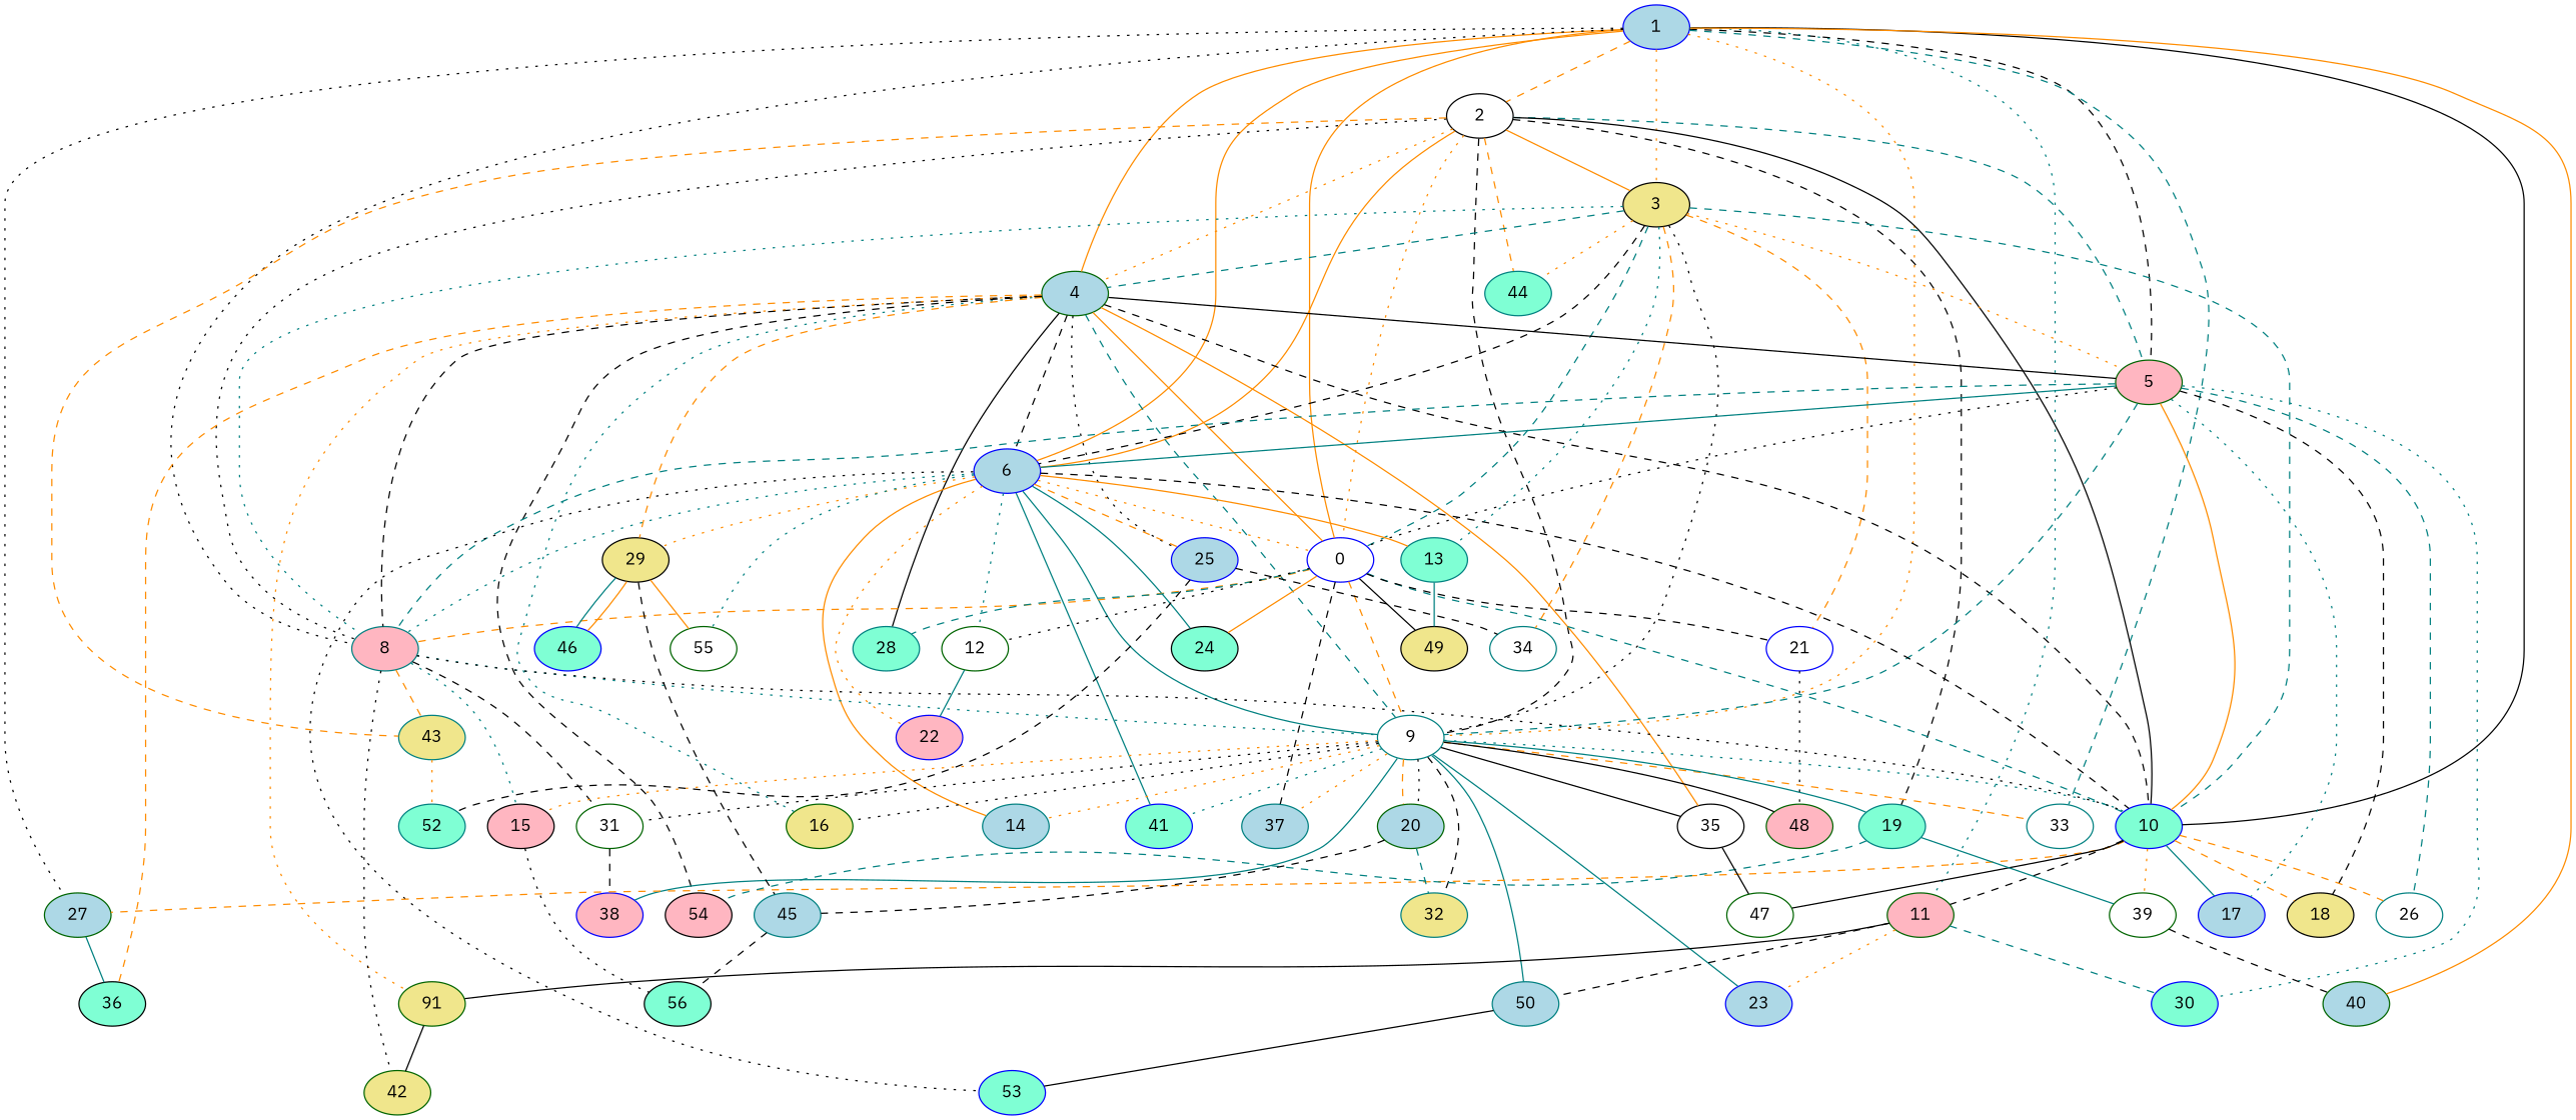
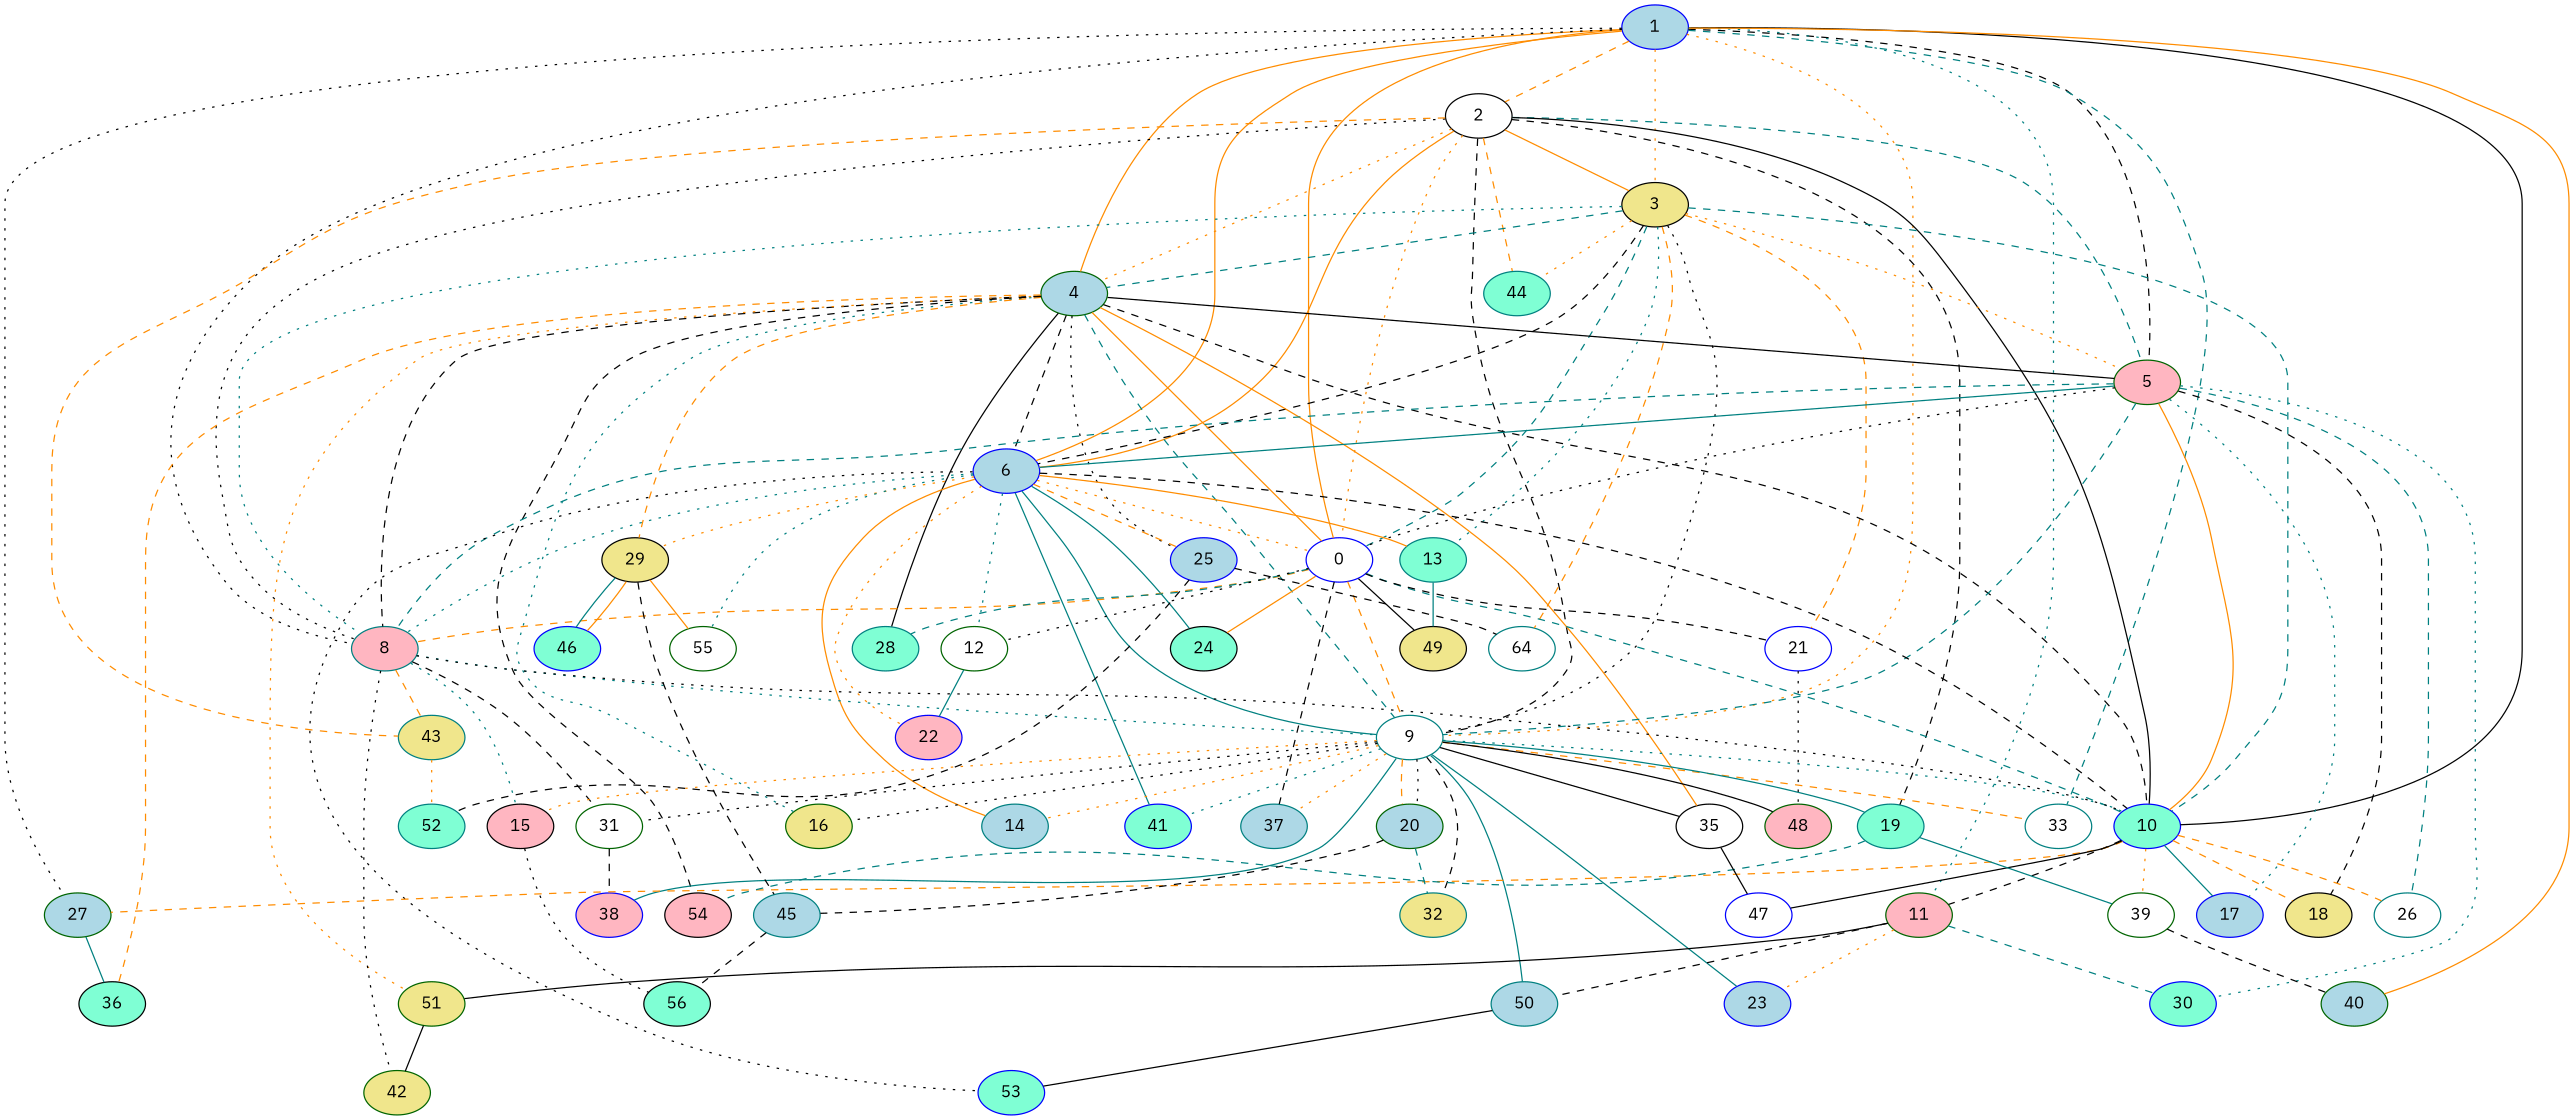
  graph {
    fontname="IBM Plex Sans"
    node [color=teal fillcolor=lightblue fontname="IBM Plex Sans" style=filled]
    edge [color=black fontname="IBM Plex Sans" style=dashed]
    1 [color=blue]
    2 [color=black fillcolor=white]
    3 [color=black fillcolor=khaki]
    4 [color=darkgreen]
    5 [color=darkgreen fillcolor=lightpink]
    6 [color=blue]
    n7 [color=blue fillcolor=white label=0]
    8 [fillcolor=lightpink]
    9 [fillcolor=white]
    10 [color=blue fillcolor=aquamarine]
    11 [color=darkgreen fillcolor=lightpink]
    27 [color=darkgreen]
    33 [fillcolor=white]
    40 [color=darkgreen]
    19 [fillcolor=aquamarine]
    43 [fillcolor=khaki]
    44 [fillcolor=aquamarine]
    13 [fillcolor=aquamarine]
    21 [color=blue fillcolor=white]
-   34 [fillcolor=white]
+   34 [fillcolor=white label=64]
    16 [color=darkgreen fillcolor=khaki]
    25 [color=blue]
    28 [fillcolor=aquamarine]
    29 [color=black fillcolor=khaki]
    35 [color=black fillcolor=white]
    36 [color=black fillcolor=aquamarine]
-   51 [color=darkgreen fillcolor=khaki label=91]
+   51 [color=darkgreen fillcolor=khaki]
    54 [color=black fillcolor=lightpink]
    17 [color=blue]
    18 [color=black fillcolor=khaki]
    26 [fillcolor=white]
    30 [color=blue fillcolor=aquamarine]
    12 [color=darkgreen fillcolor=white]
    14
    22 [color=blue fillcolor=lightpink]
    24 [color=black fillcolor=aquamarine]
    41 [color=blue fillcolor=aquamarine]
    53 [color=blue fillcolor=aquamarine]
    55 [color=darkgreen fillcolor=white]
    37
    49 [color=black fillcolor=khaki]
    15 [color=black fillcolor=lightpink]
    31 [color=darkgreen fillcolor=white]
    42 [color=darkgreen fillcolor=khaki]
    20 [color=darkgreen]
    23 [color=blue]
    32 [fillcolor=khaki]
    38 [color=blue fillcolor=lightpink]
    48 [color=darkgreen fillcolor=lightpink]
    50
    39 [color=darkgreen fillcolor=white]
-   47 [color=darkgreen fillcolor=white]
+   47 [color=blue fillcolor=white]
    52 [fillcolor=aquamarine]
    45
    46 [color=blue fillcolor=aquamarine]
    56 [color=black fillcolor=aquamarine]
    1 -- 2 [color=darkorange]
    1 -- 3 [color=darkorange style=dotted]
    1 -- 4 [color=darkorange style=solid]
    1 -- 5
    1 -- 6 [color=darkorange style=solid]
    1 -- n7 [color=darkorange style=solid]
    1 -- 8 [style=dotted]
    1 -- 9 [color=darkorange style=dotted]
    1 -- 10 [style=solid]
    1 -- 11 [color=teal style=dotted]
    1 -- 27 [style=dotted]
    1 -- 33 [color=teal]
    1 -- 40 [color=darkorange style=solid]
    2 -- 3 [color=darkorange style=solid]
    2 -- 4 [color=darkorange style=dotted]
    2 -- 5 [color=teal]
    2 -- 6 [color=darkorange style=solid]
    2 -- n7 [color=darkorange style=dotted]
    2 -- 8 [style=dotted]
    2 -- 9
    2 -- 10 [style=solid]
    2 -- 19
    2 -- 43 [color=darkorange]
    2 -- 44 [color=darkorange]
    3 -- 4 [color=teal]
    3 -- 5 [color=darkorange style=dotted]
    3 -- 6
    3 -- n7 [color=teal]
    3 -- 8 [color=teal style=dotted]
    3 -- 9 [style=dotted]
    3 -- 10 [color=teal]
    3 -- 44 [color=darkorange style=dotted]
    3 -- 13 [color=teal style=dotted]
    3 -- 21 [color=darkorange]
    3 -- 34 [color=darkorange]
    4 -- 5 [style=solid]
    4 -- 6
    4 -- n7 [color=darkorange style=solid]
    4 -- 8
    4 -- 9 [color=teal]
    4 -- 10
    4 -- 16 [color=teal style=dotted]
    4 -- 25 [style=dotted]
    4 -- 28 [style=solid]
    4 -- 29 [color=darkorange]
    4 -- 35 [color=darkorange style=solid]
    4 -- 36 [color=darkorange]
    4 -- 51 [color=darkorange style=dotted]
    4 -- 54
    5 -- 6 [color=teal style=solid]
    5 -- n7 [style=dotted]
    5 -- 8 [color=teal]
    5 -- 9 [color=teal]
    5 -- 10 [color=darkorange style=solid]
    5 -- 17 [color=teal style=dotted]
    5 -- 18
    5 -- 26 [color=teal]
    5 -- 30 [color=teal style=dotted]
    6 -- n7 [color=darkorange style=dotted]
    6 -- 8 [color=teal style=dotted]
    6 -- 9 [color=teal style=solid]
    6 -- 10
    6 -- 13 [color=darkorange style=solid]
    6 -- 25 [color=darkorange]
    6 -- 29 [color=darkorange style=dotted]
    6 -- 12 [color=teal style=dotted]
    6 -- 14 [color=darkorange style=solid]
    6 -- 22 [color=darkorange style=dotted]
    6 -- 24 [color=teal style=solid]
    6 -- 41 [color=teal style=solid]
    6 -- 53 [style=dotted]
    6 -- 55 [color=teal style=dotted]
    n7 -- 8 [color=darkorange]
    n7 -- 9 [color=darkorange]
    n7 -- 10 [color=teal]
    n7 -- 21
    n7 -- 28 [color=teal]
    n7 -- 12 [style=dotted]
    n7 -- 24 [color=darkorange style=solid]
    n7 -- 37
    n7 -- 49 [style=solid]
    8 -- 9 [color=teal style=dotted]
    8 -- 10 [style=dotted]
    8 -- 43 [color=darkorange]
    8 -- 15 [color=teal style=dotted]
    8 -- 31
    8 -- 42 [style=dotted]
    9 -- 10 [color=teal style=dotted]
    9 -- 33 [color=darkorange]
    9 -- 19 [color=teal style=solid]
    9 -- 16 [style=dotted]
    9 -- 35 [style=solid]
    9 -- 14 [color=darkorange style=dotted]
    9 -- 41 [color=teal style=dotted]
    9 -- 37 [color=darkorange style=dotted]
    9 -- 15 [color=darkorange style=dotted]
    9 -- 31 [style=dotted]
    9 -- 20 [color=darkorange]
    9 -- 20 [style=dotted]
    9 -- 23 [color=teal style=solid]
    9 -- 32
    9 -- 38 [color=teal style=solid]
    9 -- 48 [style=solid]
    9 -- 50 [color=teal style=solid]
    10 -- 11
    10 -- 27 [color=darkorange]
    10 -- 17 [color=teal style=solid]
    10 -- 18 [color=darkorange]
    10 -- 26 [color=darkorange]
    10 -- 39 [color=darkorange style=dotted]
    10 -- 47 [style=solid]
    11 -- 51 [style=solid]
    11 -- 30 [color=teal]
    11 -- 23 [color=darkorange style=dotted]
    11 -- 50
    27 -- 36 [color=teal style=solid]
    19 -- 54 [color=teal]
    19 -- 39 [color=teal style=solid]
    43 -- 52 [color=darkorange style=dotted]
    13 -- 49 [color=teal style=solid]
    21 -- 48 [style=dotted]
    25 -- 34
    25 -- 52
    29 -- 55 [color=darkorange style=solid]
    29 -- 45
    29 -- 46 [color=teal style=solid]
    29 -- 46 [color=darkorange style=solid]
    35 -- 47 [style=solid]
    51 -- 42 [style=solid]
    12 -- 22 [color=teal style=solid]
    15 -- 56 [style=dotted]
    31 -- 38
    20 -- 32 [color=teal]
    20 -- 45
    50 -- 53 [style=solid]
    39 -- 40
    45 -- 56
  }
